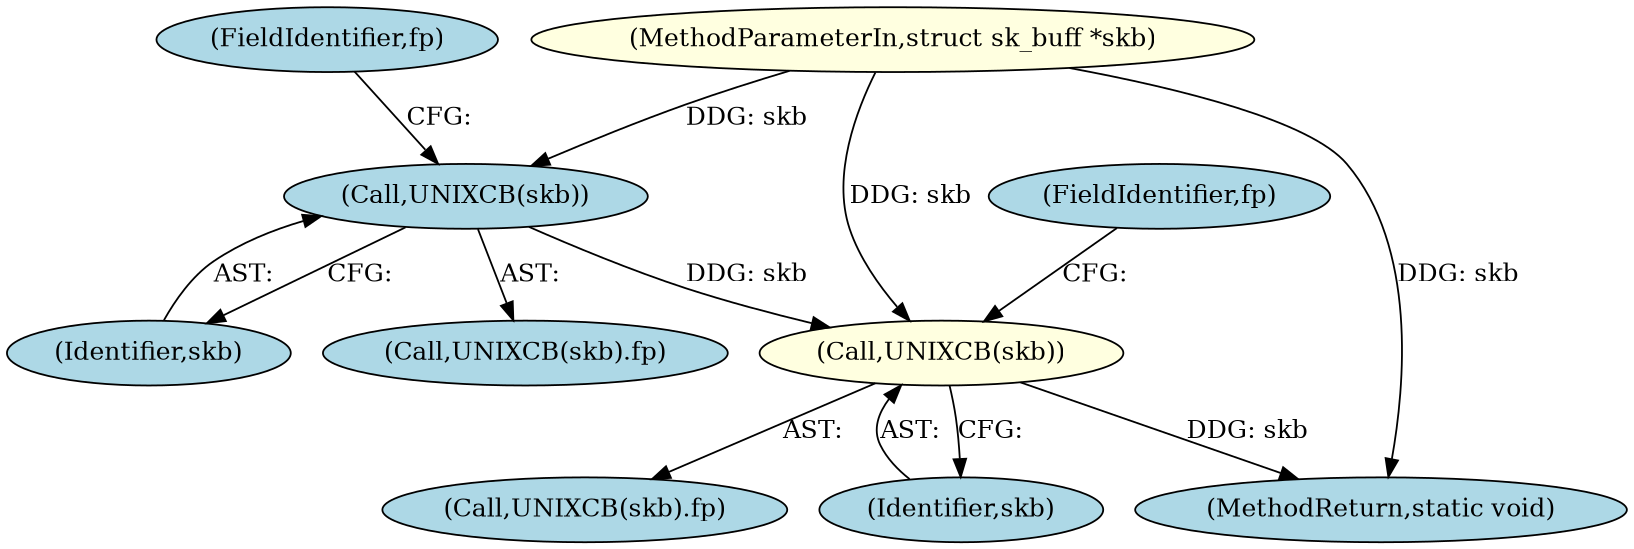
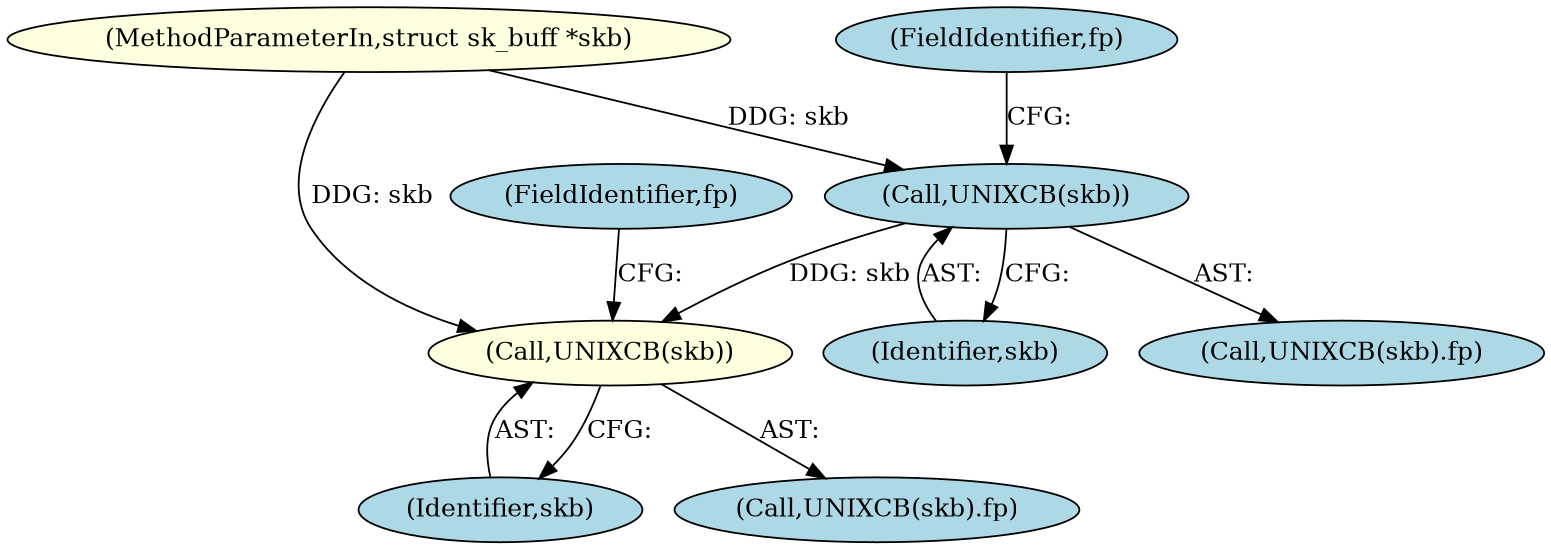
  digraph {
    node [fillcolor=lightblue style=filled]
    n1 [label="(Call,UNIXCB(skb))"]
    n2 [fillcolor=lightyellow label="(Call,UNIXCB(skb))"]
    n3 [label="(Call,UNIXCB(skb).fp)"]
    n4 [label="(Identifier,skb)"]
-   n5 [label="(MethodReturn,static void)"]
    n6 [label="(Identifier,skb)"]
    n7 [label="(Call,UNIXCB(skb).fp)"]
    n8 [fillcolor=lightyellow label="(MethodParameterIn,struct sk_buff *skb)"]
    n9 [label="(FieldIdentifier,fp)"]
    n10 [label="(FieldIdentifier,fp)"]
    n1 -> n2 [label="DDG: skb"]
    n1 -> n3 [label="AST: "]
    n1 -> n4 [label="CFG: "]
-   n2 -> n5 [label="DDG: skb"]
    n2 -> n6 [label="CFG: "]
    n2 -> n7 [label="AST: "]
    n4 -> n1 [label="AST: "]
    n6 -> n2 [label="AST: "]
    n8 -> n1 [label="DDG: skb"]
    n8 -> n2 [label="DDG: skb"]
-   n8 -> n5 [label="DDG: skb"]
    n9 -> n1 [label="CFG: "]
    n10 -> n2 [label="CFG: "]
  }
